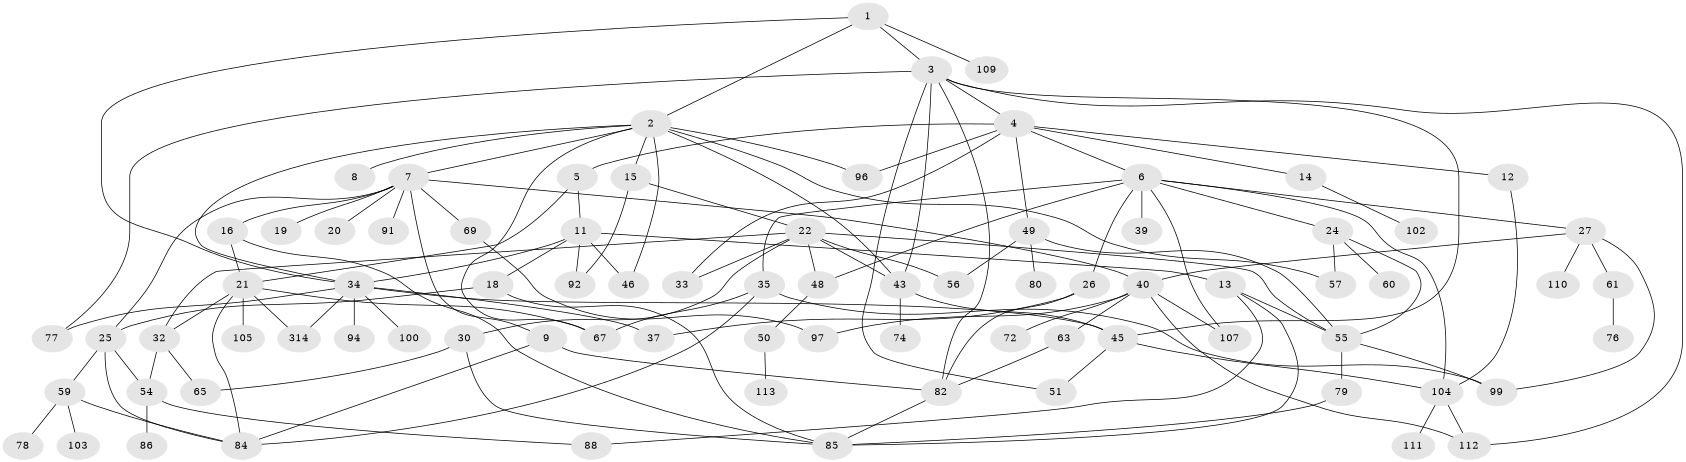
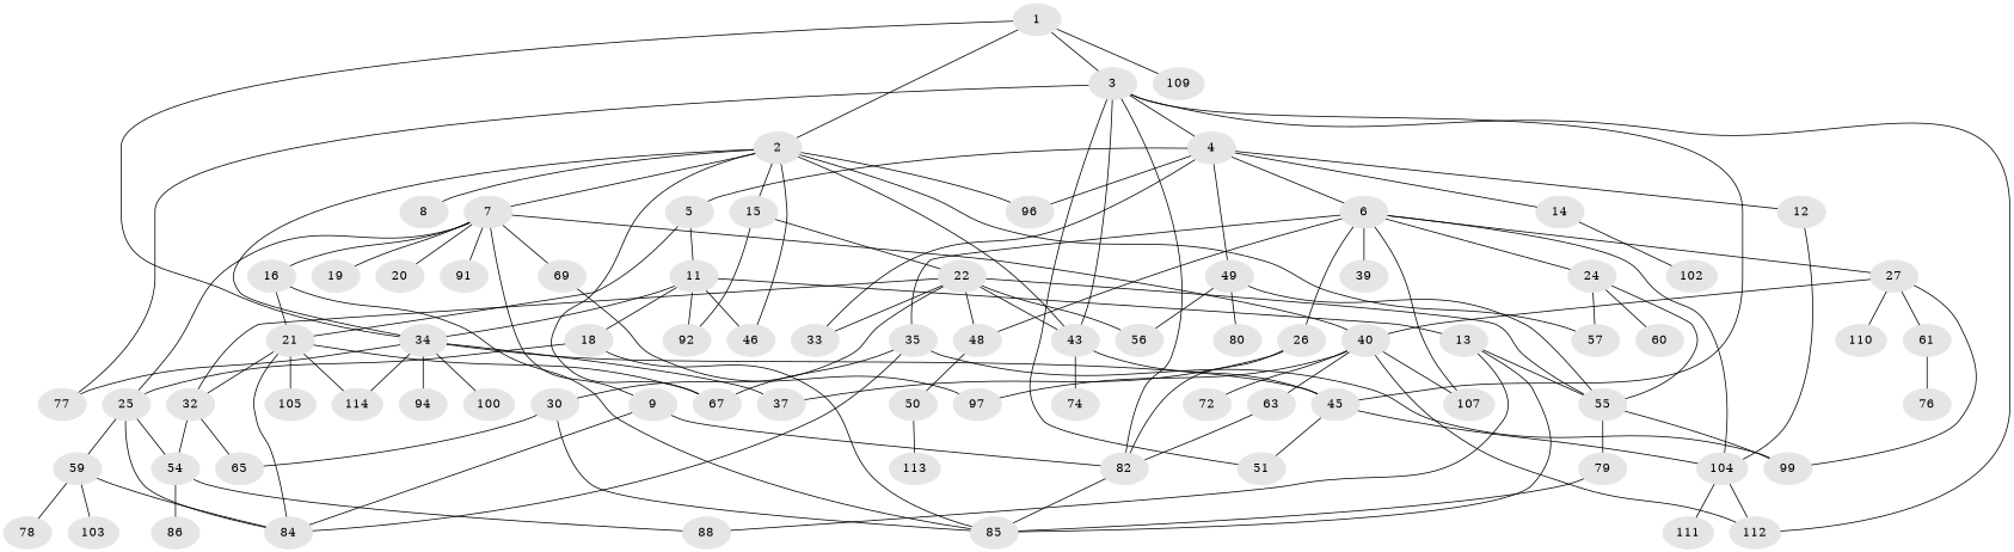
  graph {
    node [color=gray90 style=filled]
    1 [super="+31"]
    2 [super="+108"]
    3 [super="+23"]
    34 [super="+81"]
    109
    7 [super="+10"]
    8 [super="+36"]
    15
    43 [super="+68"]
    46
    57
    67 [super="+106"]
    96
    4 [super="+66"]
    45 [super="+53"]
    51
    77
    82 [super="+101"]
    112
-   114 [label=314]
+   114
    37
    94
    100
    9 [super="+28"]
    16 [super="+93"]
    19
    20
    25 [super="+38"]
    40 [super="+41"]
    69
    91
    92
    22 [super="+42"]
    74
    5 [super="+62"]
    6 [super="+17"]
    12
    14
    33 [super="+44"]
    49
    104
    85 [super="+89"]
    11
    21 [super="+29"]
    24 [super="+70"]
    26
    27 [super="+75"]
    35 [super="+47"]
    39
    48
    107
    102
    55 [super="+64"]
    56 [super="+90"]
    80
    13 [super="+58"]
    18
    84 [super="+87"]
    32
    105
    60 [super="+83"]
    61
    99
    110
    50 [super="+52"]
    111
    54 [super="+71"]
    59 [super="+73"]
    63 [super="+95"]
    72
    97
    88
    79
    30
    65
    86
    78
    103
    76
    113
    1 -- 2
    1 -- 3
    1 -- 34
    1 -- 109
    2 -- 34
    2 -- 7
    2 -- 8
    2 -- 15
    2 -- 43
    2 -- 46
    2 -- 57
    2 -- 67
    2 -- 96
    3 -- 43
    3 -- 4
    3 -- 45
    3 -- 51
    3 -- 77
    3 -- 82
    3 -- 112
    34 -- 45
    34 -- 77
    34 -- 114
    34 -- 37
    34 -- 94
    34 -- 100
    7 -- 9
    7 -- 16
    7 -- 19
    7 -- 20
    7 -- 25
    7 -- 40
    7 -- 69
    7 -- 91
    15 -- 92
    15 -- 22
    43 -- 45
    43 -- 74
    4 -- 96
    4 -- 5
    4 -- 6
    4 -- 12
    4 -- 14
    4 -- 33
    4 -- 49
    45 -- 51
    45 -- 104
    82 -- 85
    9 -- 82
    9 -- 84
    16 -- 85
    16 -- 21
    25 -- 84
    25 -- 54
    25 -- 59
    40 -- 112
    40 -- 107
    40 -- 63
    40 -- 72
    40 -- 97
    69 -- 97
    22 -- 43
    22 -- 33
    22 -- 48
    22 -- 55
    22 -- 56
    22 -- 32
    22 -- 30
    5 -- 11
    5 -- 21
    6 -- 104
    6 -- 24
    6 -- 26
    6 -- 27
    6 -- 35
    6 -- 39
    6 -- 48
    6 -- 107
    12 -- 104
    14 -- 102
    49 -- 55
    49 -- 56
    49 -- 80
    104 -- 112
    104 -- 111
    11 -- 34
    11 -- 46
    11 -- 92
    11 -- 13
    11 -- 18
    21 -- 67
    21 -- 114
    21 -- 84
    21 -- 32
    21 -- 105 [weight=2]
    24 -- 57
    24 -- 55
    24 -- 60
    26 -- 82
    26 -- 37
    27 -- 40
    27 -- 61 [weight=2]
    27 -- 99
    27 -- 110
    35 -- 67
    35 -- 84
    35 -- 99
    48 -- 50
    55 -- 99
    55 -- 79
    13 -- 85
    13 -- 55
    13 -- 88
    18 -- 25
    18 -- 85
    32 -- 54
    32 -- 65
    61 -- 76
    50 -- 113
    54 -- 88
    54 -- 86
    59 -- 84
    59 -- 78
    59 -- 103
    63 -- 82
    79 -- 85
    30 -- 85
    30 -- 65
  }
